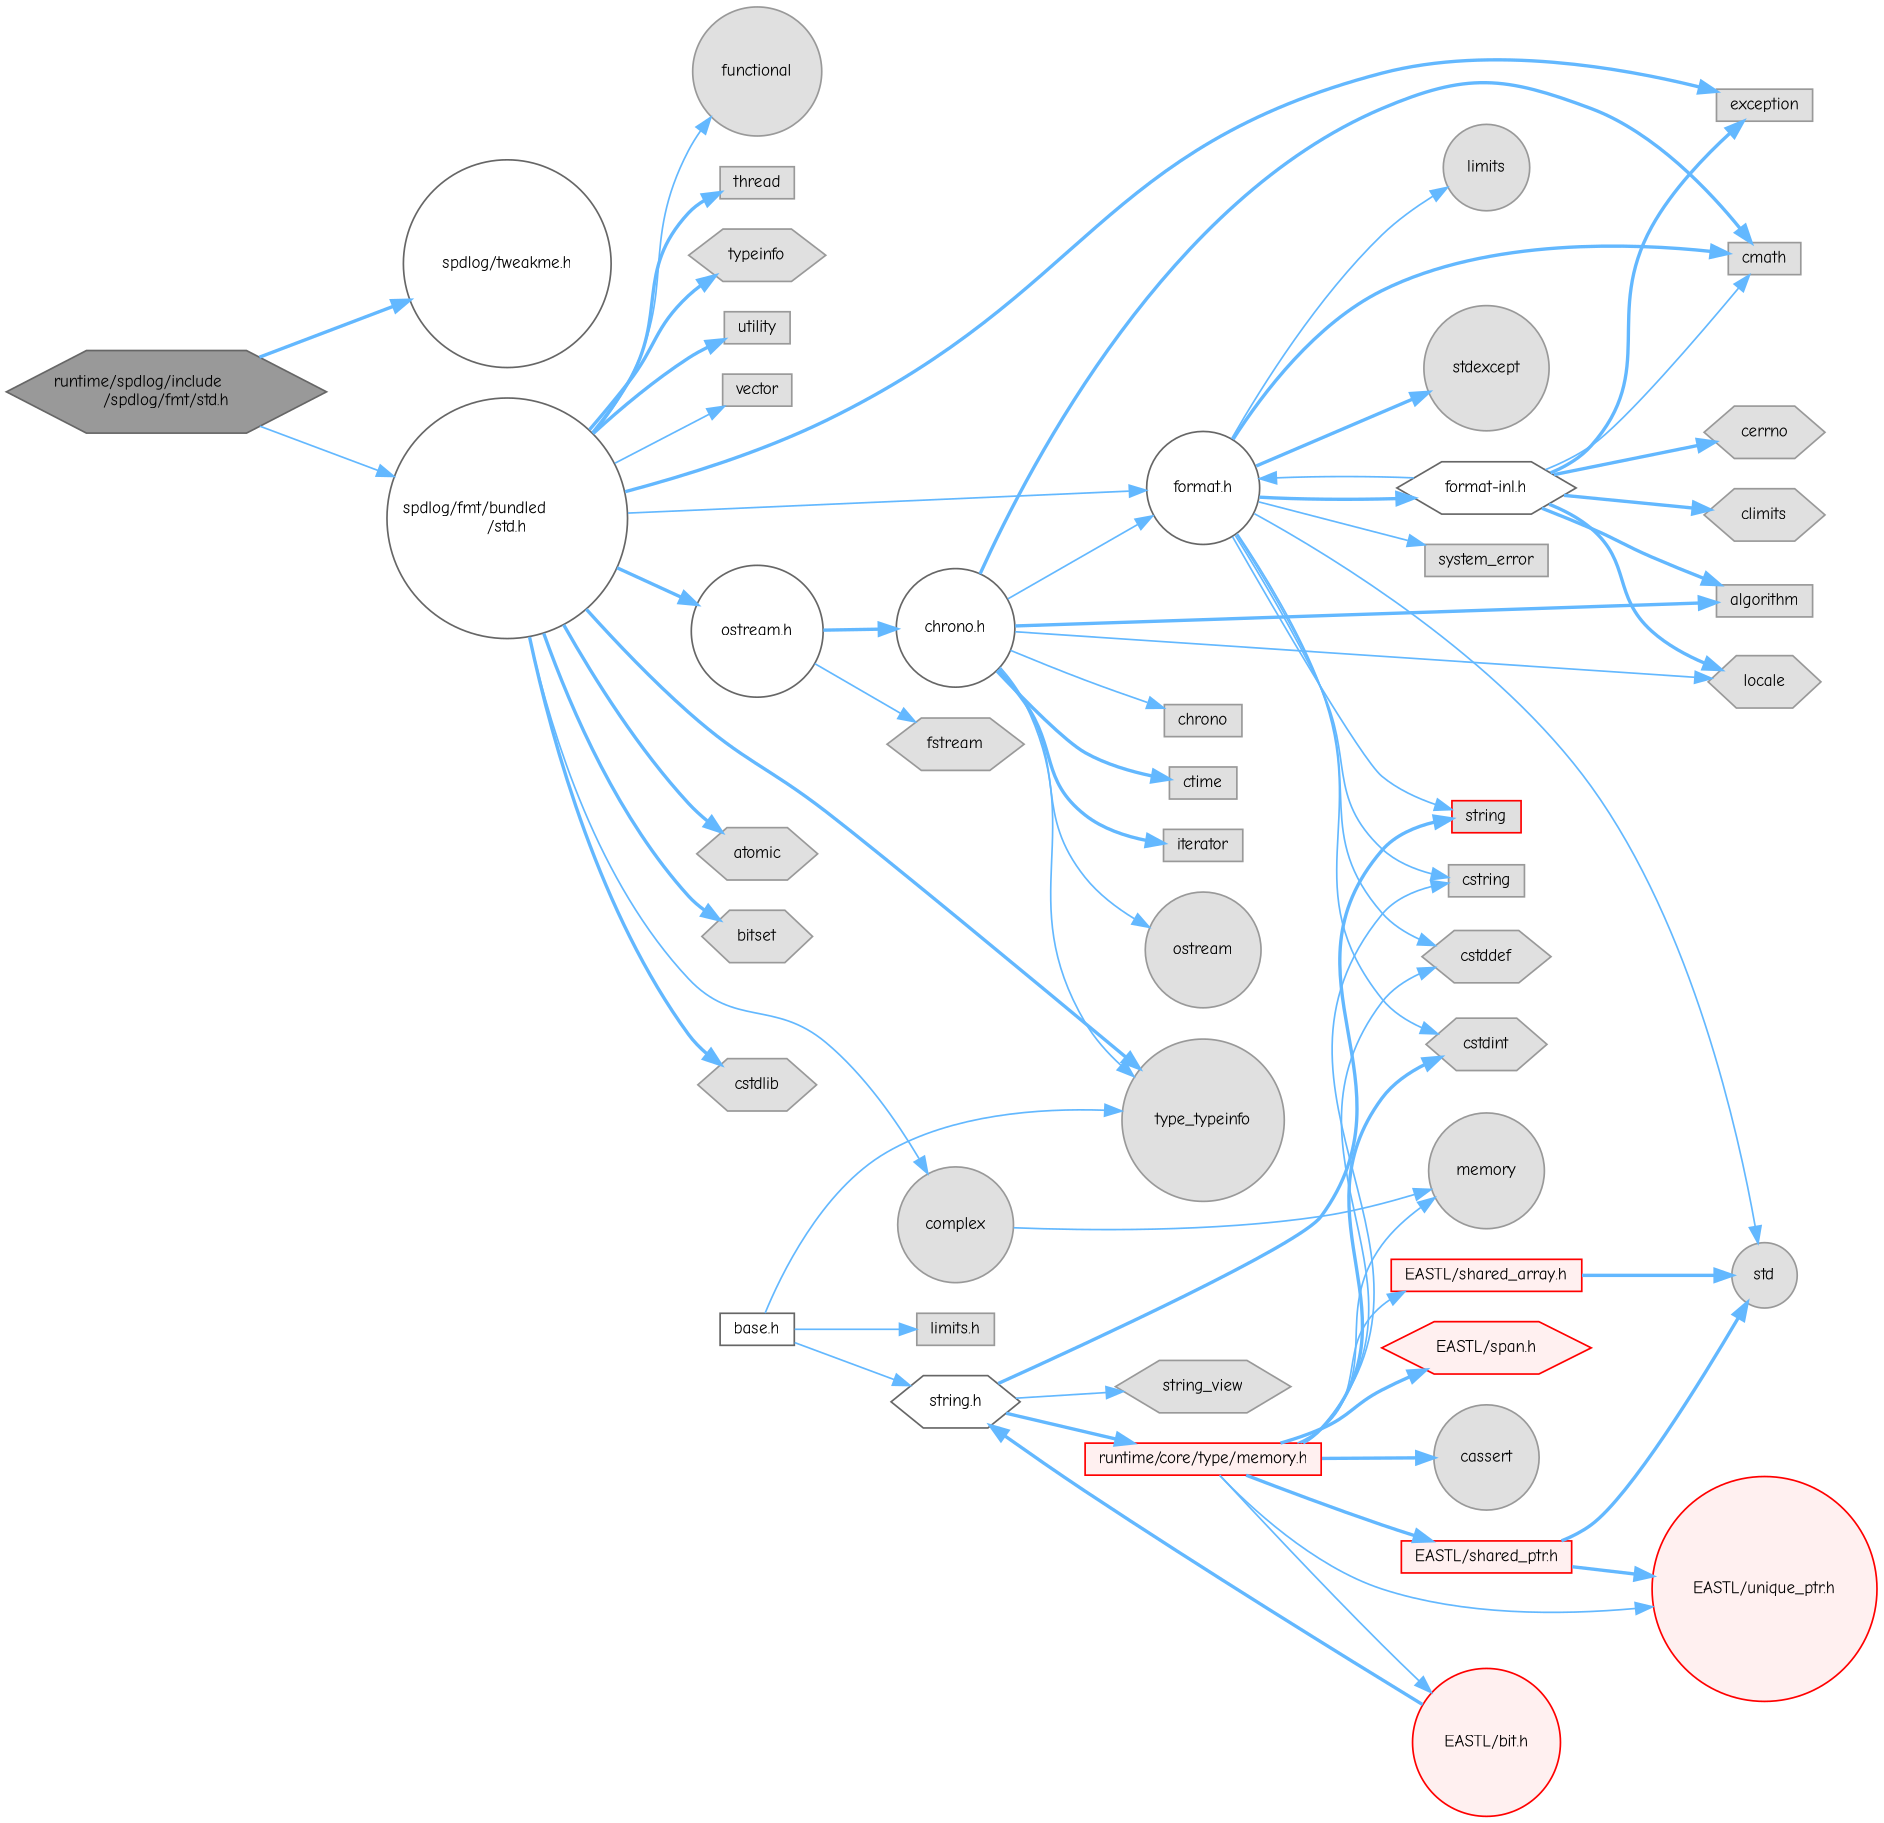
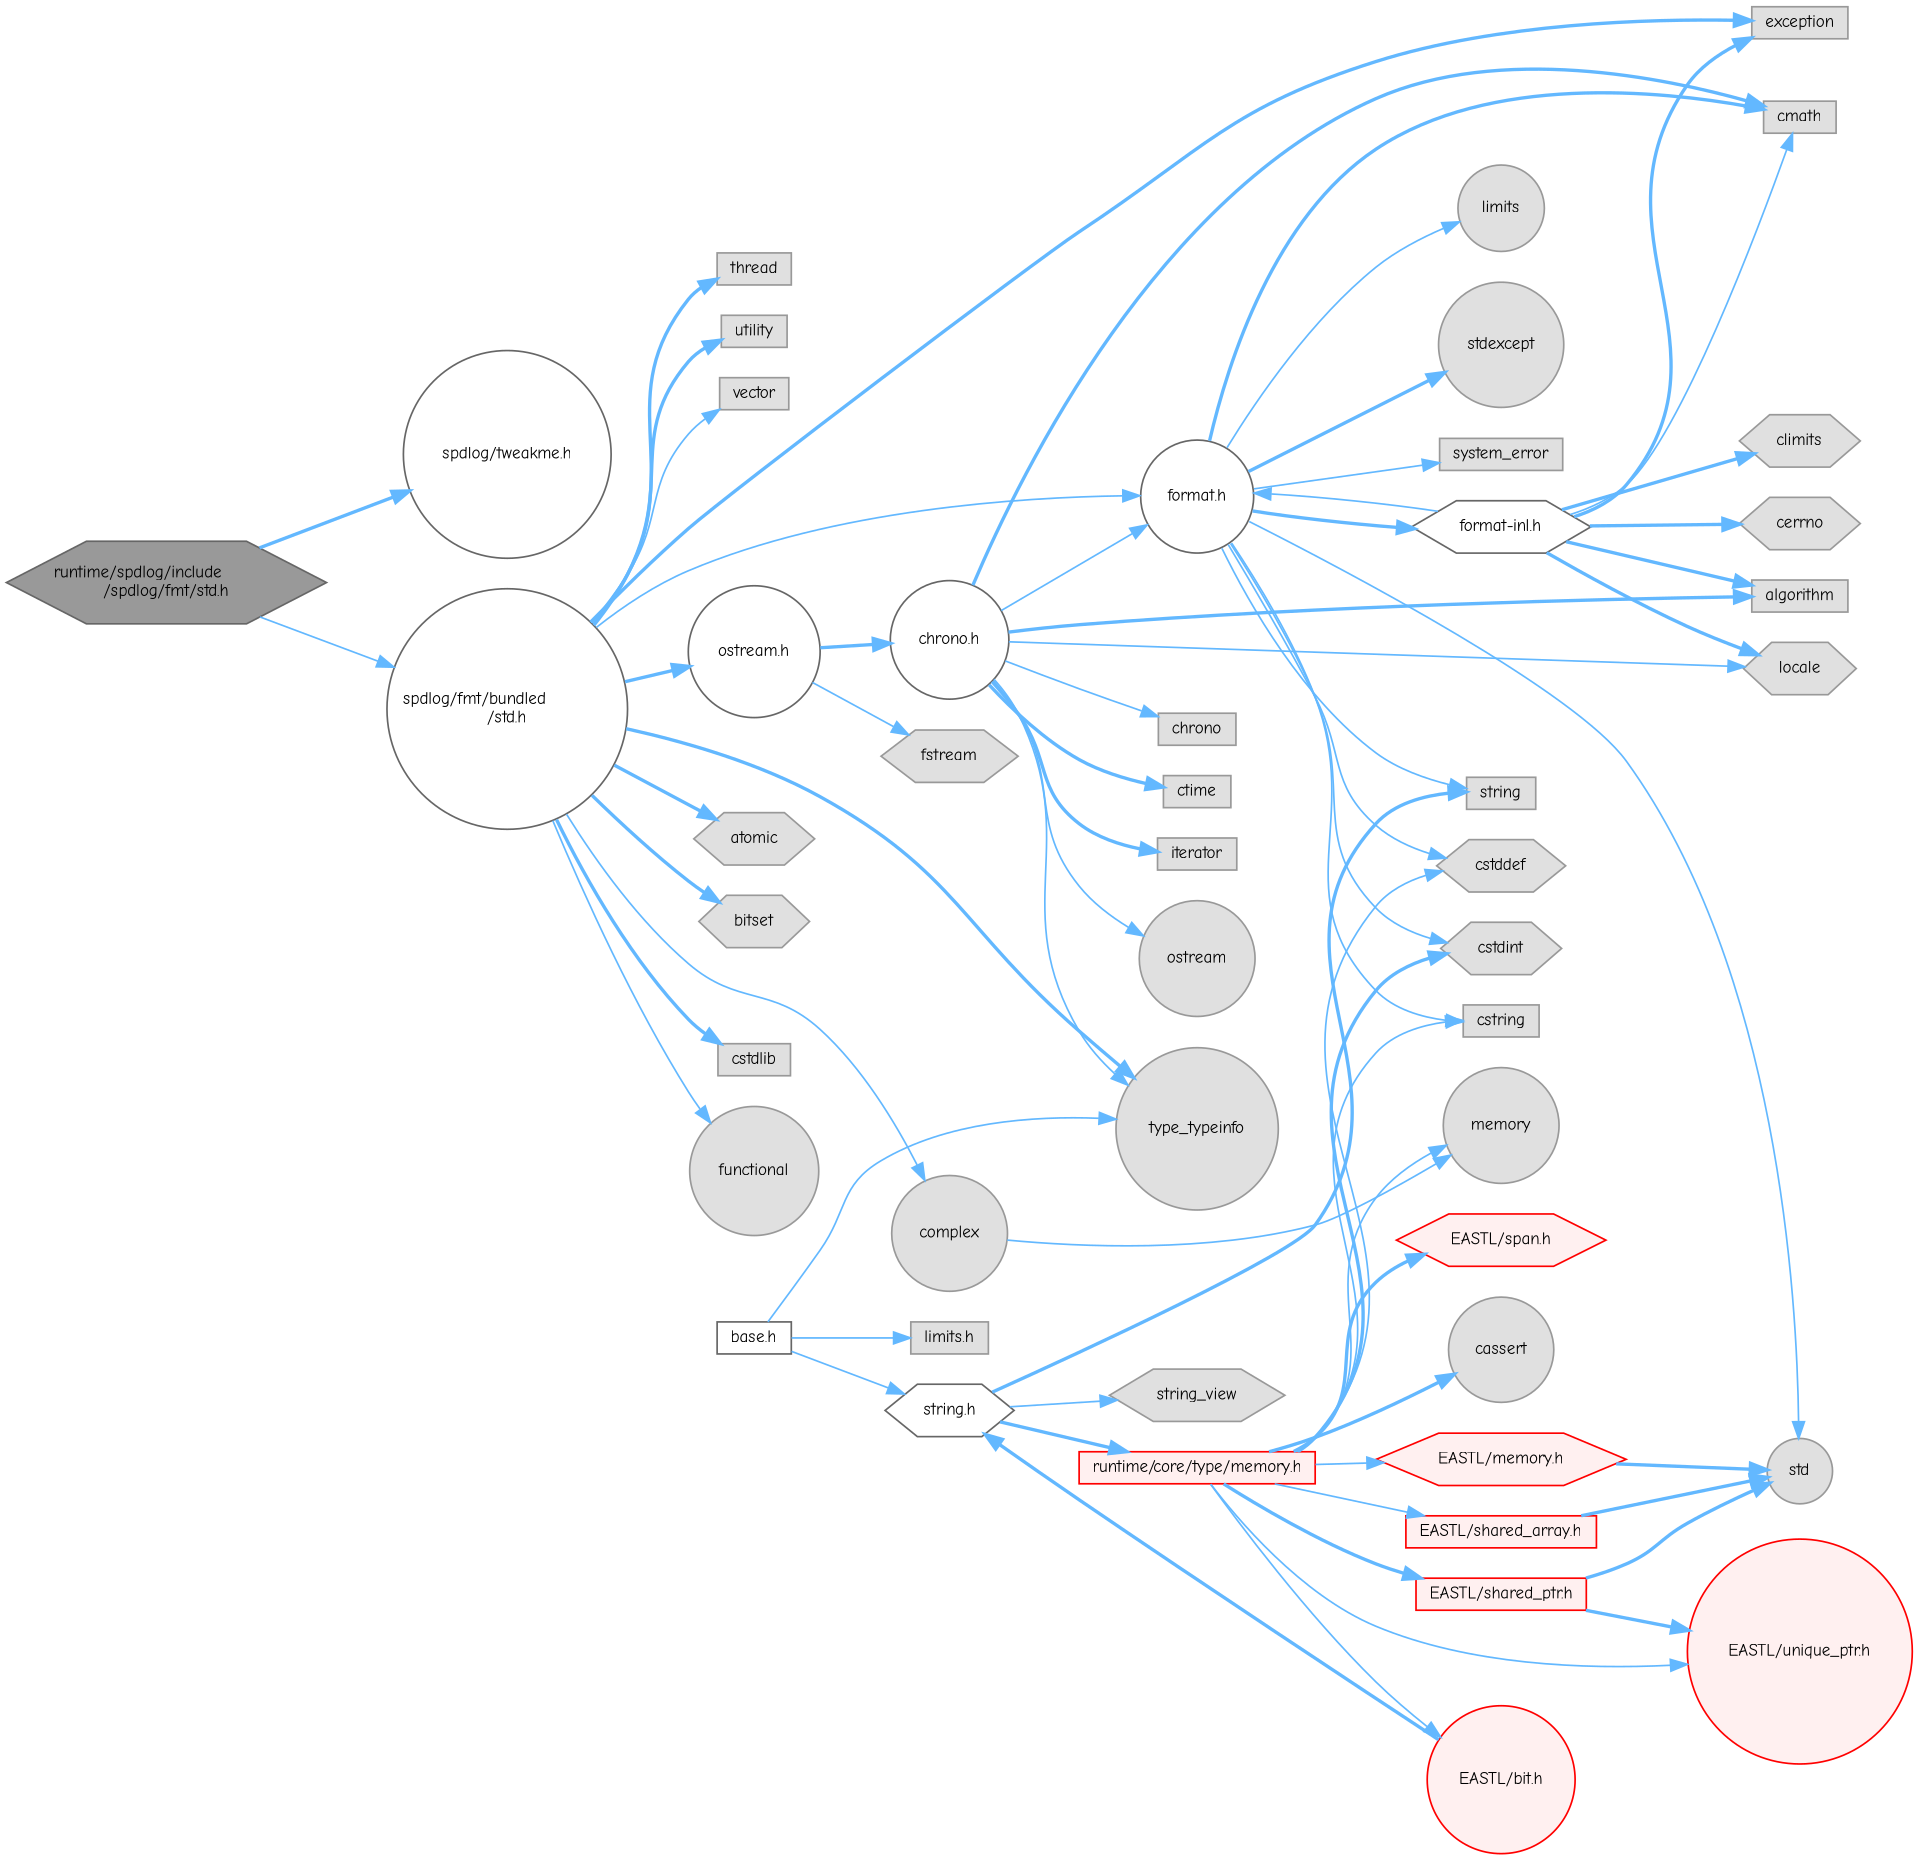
  digraph {
    fontname="Comic Neue"
    rankdir=LR
    node [color=grey60 fillcolor="#E0E0E0" fontname="Comic Neue" fontsize=10 shape=box style=filled]
    edge [color=steelblue1 fontname="Comic Neue" fontsize=10 labelfontname=Helvetica labelfontsize=10 style=bold]
    n1 [color=gray40 fillcolor=grey60 fontcolor=black height=0.2 label="runtime/spdlog/include\l/spdlog/fmt/std.h" shape=hexagon width=0.4]
    n2 [color=grey40 fillcolor=white height=0.2 label="spdlog/tweakme.h" shape=circle width=0.4]
    n3 [color=grey40 fillcolor=white height=0.2 label="spdlog/fmt/bundled\l/std.h" shape=circle width=0.4]
    n4 [color=grey40 fillcolor=white height=0.2 label="format.h" shape=circle width=0.4]
    n5 [height=0.2 label=type_typeinfo shape=circle width=0.4]
    n6 [height=0.2 label=exception width=0.4]
    n7 [color=grey40 fillcolor=white height=0.2 label="ostream.h" shape=circle width=0.4]
    n8 [height=0.2 label=atomic shape=hexagon width=0.4]
    n9 [height=0.2 label=bitset shape=hexagon width=0.4]
    n10 [height=0.2 label=complex shape=circle width=0.4]
-   n11 [height=0.2 label=cstdlib shape=hexagon width=0.4]
+   n11 [height=0.2 label=cstdlib width=0.4]
    n12 [height=0.2 label=functional shape=circle width=0.4]
    n13 [height=0.2 label=thread width=0.4]
-   n14 [height=0.2 label=typeinfo shape=hexagon width=0.4]
    n15 [height=0.2 label=utility width=0.4]
    n16 [height=0.2 label=vector width=0.4]
-   n17 [color=red height=0.2 label=string width=0.4]
+   n17 [height=0.2 label=string width=0.4]
    n18 [height=0.2 label=cstddef shape=hexagon width=0.4]
    n19 [height=0.2 label=cstdint shape=hexagon width=0.4]
    n20 [height=0.2 label=cstring width=0.4]
    n21 [height=0.2 label=std shape=circle width=0.4]
    n22 [height=0.2 label=cmath width=0.4]
    n23 [height=0.2 label=limits shape=circle width=0.4]
    n24 [height=0.2 label=stdexcept shape=circle width=0.4]
    n25 [height=0.2 label=system_error width=0.4]
    n26 [color=grey40 fillcolor=white height=0.2 label="format-inl.h" shape=hexagon width=0.4]
    n27 [height=0.2 label=memory shape=circle width=0.4]
    n28 [height=0.2 label=fstream shape=hexagon width=0.4]
    n29 [color=grey40 fillcolor=white height=0.2 label="chrono.h" shape=circle width=0.4]
    n30 [color=grey40 fillcolor=white height=0.2 label="base.h" width=0.4]
    n31 [height=0.2 label="limits.h" width=0.4]
    n32 [color=grey40 fillcolor=white height=0.2 label="string.h" shape=hexagon width=0.4]
    n33 [height=0.2 label=algorithm width=0.4]
    n34 [height=0.2 label=cerrno shape=hexagon width=0.4]
    n35 [height=0.2 label=climits shape=hexagon width=0.4]
    n36 [height=0.2 label=locale shape=hexagon width=0.4]
    n37 [height=0.2 label=string_view shape=hexagon width=0.4]
    n38 [color=red fillcolor="#FFF0F0" height=0.2 label="runtime/core/type/memory.h" width=0.4]
    n39 [height=0.2 label=cassert shape=circle width=0.4]
    n40 [color=red fillcolor="#FFF0F0" height=0.2 label="EASTL/bit.h" shape=circle width=0.4]
+   n41 [color=red fillcolor="#FFF0F0" height=0.2 label="EASTL/memory.h" shape=hexagon width=0.4]
    n42 [color=red fillcolor="#FFF0F0" height=0.2 label="EASTL/shared_array.h" width=0.4]
    n43 [color=red fillcolor="#FFF0F0" height=0.2 label="EASTL/unique_ptr.h" shape=circle width=0.4]
    n44 [color=red fillcolor="#FFF0F0" height=0.2 label="EASTL/shared_ptr.h" width=0.4]
    n45 [color=red fillcolor="#FFF0F0" height=0.2 label="EASTL/span.h" shape=hexagon width=0.4]
    n46 [height=0.2 label=chrono width=0.4]
    n47 [height=0.2 label=ctime width=0.4]
    n48 [height=0.2 label=iterator width=0.4]
    n49 [height=0.2 label=ostream shape=circle width=0.4]
    n1 -> n2
    n1 -> n3 [style=solid]
    n3 -> n4 [style=solid]
    n3 -> n5
    n3 -> n6
    n3 -> n7
    n3 -> n8
    n3 -> n9
    n3 -> n10 [style=solid]
    n3 -> n11
    n3 -> n12 [style=solid]
    n3 -> n13
-   n3 -> n14
    n3 -> n15
    n3 -> n16 [style=solid]
    n4 -> n17 [style=solid]
    n4 -> n18 [style=solid]
    n4 -> n19 [style=solid]
    n4 -> n20 [style=solid]
    n4 -> n21 [style=solid]
    n4 -> n22
    n4 -> n23 [style=solid]
    n4 -> n24
    n4 -> n25 [style=solid]
    n4 -> n26
    n7 -> n28 [style=solid]
    n7 -> n29
    n10 -> n27 [style=solid]
    n26 -> n4 [style=solid]
    n26 -> n6
    n26 -> n22 [style=solid]
    n26 -> n33
    n26 -> n34
    n26 -> n35
    n26 -> n36
    n29 -> n4 [style=solid]
    n29 -> n5 [style=solid]
    n29 -> n22
    n29 -> n33
    n29 -> n36 [style=solid]
    n29 -> n46 [style=solid]
    n29 -> n47
    n29 -> n48
    n29 -> n49 [style=solid]
    n30 -> n5 [style=solid]
    n30 -> n31 [style=solid]
    n30 -> n32 [style=solid]
    n32 -> n17
    n32 -> n37 [style=solid]
    n32 -> n38
    n38 -> n18 [style=solid]
    n38 -> n19
    n38 -> n20 [style=solid]
    n38 -> n27 [style=solid]
    n38 -> n39
    n38 -> n40 [style=solid]
+   n38 -> n41 [style=solid]
    n38 -> n42 [style=solid]
    n38 -> n43 [style=solid]
    n38 -> n44
    n38 -> n45
    n40 -> n32
+   n41 -> n21
    n42 -> n21
    n44 -> n21
    n44 -> n43
  }
